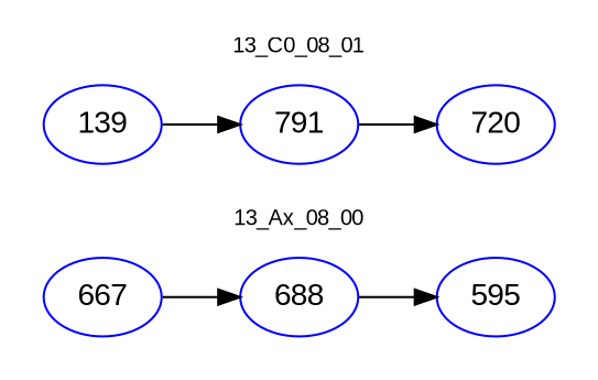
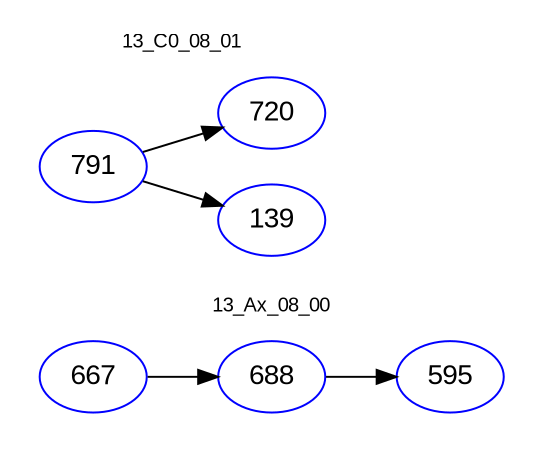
  digraph {
    fontname="Liberation Sans"
    rankdir=LR
    node [color=blue fontname="Liberation Sans"]
    edge [color=black fontname="Liberation Sans"]
    n1 [label=667]
    n2 [label=688]
    n3 [label=595]
    n4 [label=139]
    n5 [label=791]
    n6 [label=720]
    subgraph cluster_1 {
      color=white
      fontsize=10
      label="13_Ax_08_00"
      n1
      n2
      n3
    }
    subgraph cluster_2 {
      color=white
      fontsize=10
      label="13_C0_08_01"
      n4
      n5
      n6
    }
    n1 -> n2
    n2 -> n3
-   n4 -> n5
+   n5 -> n4
    n5 -> n6
  }
